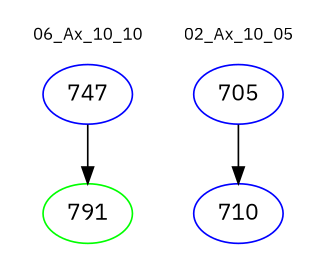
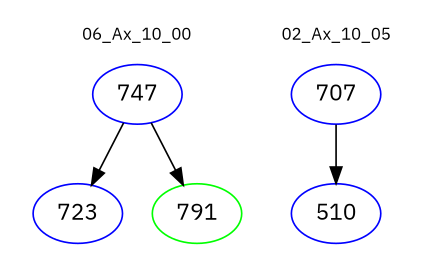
  digraph {
    fontname="IBM Plex Sans"
    node [color=blue fontname="IBM Plex Sans"]
    edge [color=black fontname="IBM Plex Sans"]
    n1 [label=747]
+   n2 [label=723]
    n3 [color=green label=791]
-   n4 [label=705]
-   n5 [label=710]
+   n4 [label=707]
+   n5 [label=510]
    subgraph cluster_1 {
      color=white
      fontsize=10
-     label="06_Ax_10_10"
+     label="06_Ax_10_00"
      n1
+     n2
      n3
    }
    subgraph cluster_2 {
      color=white
      fontsize=10
      label="02_Ax_10_05"
      n4
      n5
    }
+   n1 -> n2
    n1 -> n3
    n4 -> n5
  }
